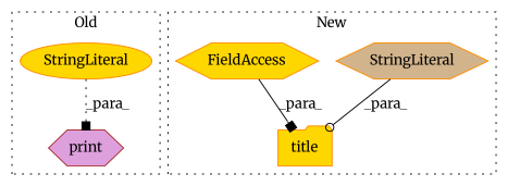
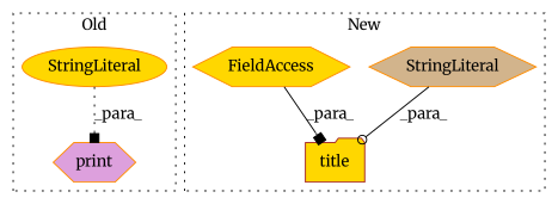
  digraph {
    fontname=Merriweather
    node [a=32 color=darkorange fillcolor=gold fontname=Merriweather l="6,1" shape=hexagon style=filled]
    edge [arrowhead=box fontname=Merriweather style=solid]
-   n1 [color=brown fillcolor=plum label=print s="1175,1253"]
+   n1 [fillcolor=plum label=print s="1175,1253"]
    n2 [a=45 l=30 label=StringLiteral s=1181 shape=ellipse]
-   n3 [label=title s="2528,2559" shape=folder]
+   n3 [color=brown label=title s="2528,2559" shape=folder]
    n4 [a=45 fillcolor=tan l=25 label=StringLiteral s=2534]
    n5 [a=22 l=10 label=FieldAccess s=2510]
    subgraph cluster_1 {
      label=Old
      style=dotted
      n1
      n2
    }
    subgraph cluster_2 {
      label=New
      style=dotted
      n3
      n4
      n5
    }
    n2 -> n1 [label=_para_ style=dotted]
    n4 -> n3 [arrowhead=odot label=_para_]
    n5 -> n3 [label=_para_]
  }
